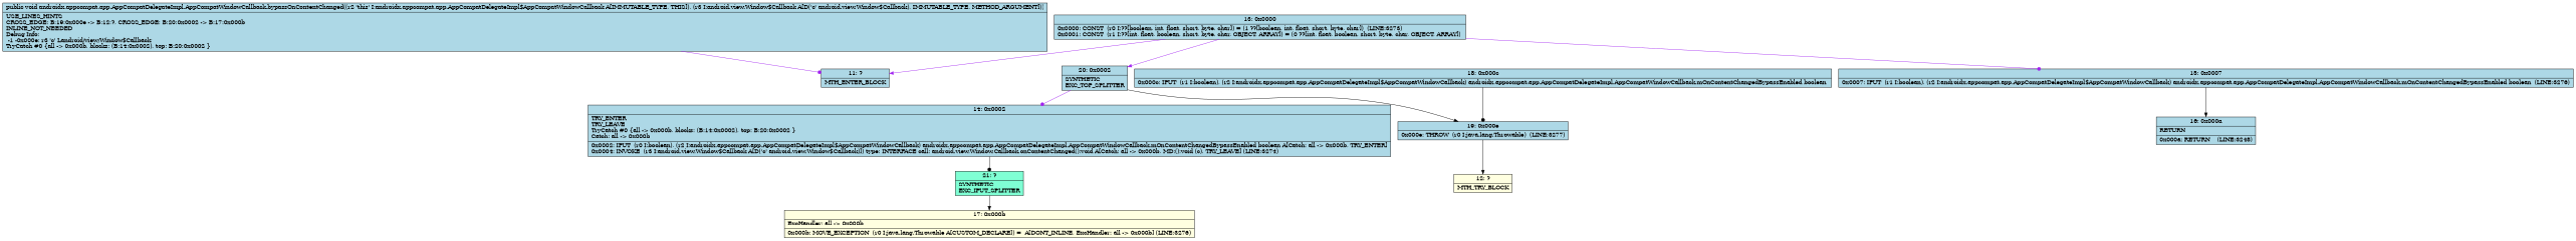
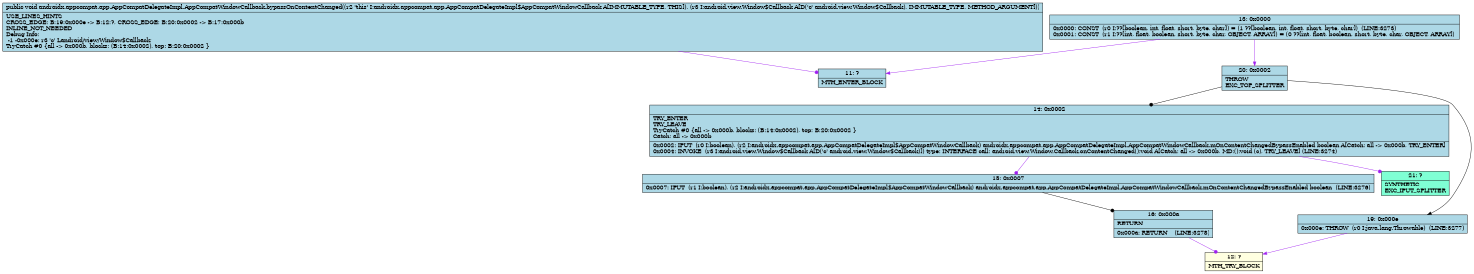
  digraph {
    node [fillcolor=lightblue shape=record style=filled]
    edge [arrowhead=normal color=purple]
    n1 [label="{11\:\ ?|MTH_ENTER_BLOCK\l}"]
    n2 [label="{13\:\ 0x0000|0x0000: CONST  (r0 I:??[boolean, int, float, short, byte, char]) = (1 ??[boolean, int, float, short, byte, char])  (LINE:3273)\l0x0001: CONST  (r1 I:??[int, float, boolean, short, byte, char, OBJECT, ARRAY]) = (0 ??[int, float, boolean, short, byte, char, OBJECT, ARRAY]) \l}"]
-   n3 [label="{20\:\ 0x0002|SYNTHETIC\lEXC_TOP_SPLITTER\l}"]
+   n3 [label="{20\:\ 0x0002|THROW\lEXC_TOP_SPLITTER\l}"]
    n4 [label="{14\:\ 0x0002|TRY_ENTER\lTRY_LEAVE\lTryCatch #0 \{all \-\> 0x000b, blocks: (B:14:0x0002), top: B:20:0x0002 \}\lCatch: all \-\> 0x000b\l|0x0002: IPUT  (r0 I:boolean), (r2 I:androidx.appcompat.app.AppCompatDelegateImpl$AppCompatWindowCallback) androidx.appcompat.app.AppCompatDelegateImpl.AppCompatWindowCallback.mOnContentChangedBypassEnabled boolean A[Catch: all \-\> 0x000b, TRY_ENTER]\l0x0004: INVOKE  (r3 I:android.view.Window$Callback A[D('c' android.view.Window$Callback)]) type: INTERFACE call: android.view.Window.Callback.onContentChanged():void A[Catch: all \-\> 0x000b, MD:():void (c), TRY_LEAVE] (LINE:3274)\l}"]
    n5 [label="{19\:\ 0x000e|0x000e: THROW  (r0 I:java.lang.Throwable)  (LINE:3277)\l}"]
    n6 [label="{15\:\ 0x0007|0x0007: IPUT  (r1 I:boolean), (r2 I:androidx.appcompat.app.AppCompatDelegateImpl$AppCompatWindowCallback) androidx.appcompat.app.AppCompatDelegateImpl.AppCompatWindowCallback.mOnContentChangedBypassEnabled boolean  (LINE:3276)\l}"]
    n7 [fillcolor=aquamarine label="{21\:\ ?|SYNTHETIC\lEXC_IPUT_SPLITTER\l}"]
-   n8 [fillcolor=lightyellow label="{17\:\ 0x000b|ExcHandler: all \-\> 0x000b\l|0x000b: MOVE_EXCEPTION  (r0 I:java.lang.Throwable A[CUSTOM_DECLARE]) =  A[DONT_INLINE, ExcHandler: all \-\> 0x000b] (LINE:3276)\l}"]
-   n9 [label="{16\:\ 0x000a|RETURN\l|0x000a: RETURN    (LINE:3248)\l}"]
+   n9 [label="{16\:\ 0x000a|RETURN\l|0x000a: RETURN    (LINE:3278)\l}"]
    n10 [fillcolor=lightyellow label="{12\:\ ?|MTH_TRY_BLOCK\l}"]
-   n11 [label="{18\:\ 0x000c|0x000c: IPUT  (r1 I:boolean), (r2 I:androidx.appcompat.app.AppCompatDelegateImpl$AppCompatWindowCallback) androidx.appcompat.app.AppCompatDelegateImpl.AppCompatWindowCallback.mOnContentChangedBypassEnabled boolean \l}"]
    n12 [label="{public void androidx.appcompat.app.AppCompatDelegateImpl.AppCompatWindowCallback.bypassOnContentChanged((r2 'this' I:androidx.appcompat.app.AppCompatDelegateImpl$AppCompatWindowCallback A[IMMUTABLE_TYPE, THIS]), (r3 I:android.view.Window$Callback A[D('c' android.view.Window$Callback), IMMUTABLE_TYPE, METHOD_ARGUMENT]))  | USE_LINES_HINTS\lCROSS_EDGE: B:19:0x000e \-\> B:12:?, CROSS_EDGE: B:20:0x0002 \-\> B:17:0x000b\lINLINE_NOT_NEEDED\lDebug Info:\l  \-1 \-0x000e: r3 'c' Landroid\/view\/Window$Callback;\lTryCatch #0 \{all \-\> 0x000b, blocks: (B:14:0x0002), top: B:20:0x0002 \}\l}"]
    n2 -> n1
    n2 -> n3
-   n3 -> n4 [arrowhead=dot]
+   n3 -> n4 [arrowhead=dot color=black]
    n3 -> n5 [color=black]
-   n2 -> n6 [arrowhead=dot]
-   n4 -> n7 [arrowhead=dot color=black]
-   n5 -> n10 [color=black]
-   n6 -> n9 [color=black]
-   n7 -> n8 [color=black]
-   n11 -> n5 [arrowhead=dot color=black]
+   n4 -> n6 [arrowhead=dot]
+   n4 -> n7 [arrowhead=dot]
+   n5 -> n10
+   n6 -> n9 [arrowhead=dot color=black]
+   n9 -> n10 [arrowhead=dot]
    n12 -> n1 [arrowhead=dot]
  }
